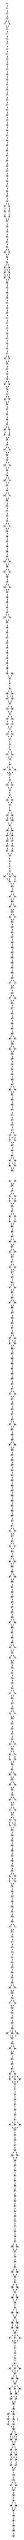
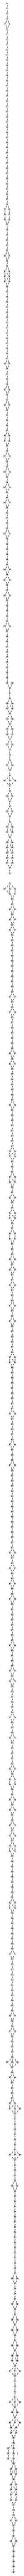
  strict digraph {
    S0
    S1
    S2
    S3
    S4
    S5
    S6
    S7
    S8
    S9
    S10
    S11
    S12
    S13
    S14
    S15
    S16
    S17
    S18
    S19
    S20
    S21
    S22
    S23
    S24
    S25
    S26
    S27
    S28
    S29
    S30
    S31
    S32
    S33
    S34
    S35
    S36
    S37
    S38
    S39
    S40
    S41
    S42
    S43
    S44
    S45
    S46
    S47
    S48
    S49
    S50
    S51
    S52
    S53
    S54
    S55
    S56
    S57
    S58
    S59
    S60
    S61
    S62
    S63
    S64
    S65
    S66
    S67
    S68
    S69
    S70
    S71
    S72
    S73
    S74
    S75
    S76
    S77
    S78
    S79
    S80
    S81
    S82
    S83
    S84
    S85
    S86
    S87
    S88
    S89
    S90
    S91
    S92
    S93
    S94
    S95
    S96
    S97
    S98
    S99
    S100
    S101
    S102
    S103
    S104
    S105
    S106
    S107
    S108
    S109
    S110
    S111
    S112
    S113
    S114
    S115
    S116
    S117
    S118
    S119
    S120
    S121
    S122
    S123
    S124
    S125
    S126
    S127
    S128
    S129
    S130
    S131
    S132
    S133
    S134
    S135
    S136
    S137
    S138
    S139
    S140
    S141
    S142
    S143
    S144
    S145
    S146
    S147
    S148
    S149
    S150
    S151
    S152
    S153
    S154
    S156
    S155
    S157
    S158
    S159
    S160
    S161
    S162
    S163
    S164
    S165
    S166
    S167
    S168
    S169
    S170
    S171
    S172
    S173
    S174
    S175
    S176
    S177
    S178
    S179
    S180
    S181
    S182
    S183
    S184
    S185
    S186
    S187
    S188
    S189
    S190
    S191
    S192
    S193
    S194
    S195
    S196
    S197
    S198
    S199
    S200
    S201
    S202
    S203
    S204
    S205
    S206
    S207
    S208
    S209
    S210
-   S211
    S212
    S213
    S214
    S215
    S216
    S217
    S218
    S219
    S220
    S221
    S222
    S223
    S224
    S225
    S226
    S227
    S228
    S229
    S230
    S231
    S232
    S233
    S234
    S235
    S236
    S237
    S238
    S239
    S240
    S241
    S242
    S243
    S244
    S245
    S246
    S247
    S248
    S249
    S250
    S251
    S252
    S253
    S254
    S255
    S256
    S257
    S258
    S259
    S260
    S261
    S262
    S263
    S264
    S265
    S266
    S267
    S268
    S269
    S270
    S271
    S272
    S273
    S274
    S275
    S276
    S277
    S278
    S279
    S280
    S281
    S282
    S283
    S284
    S285
    S286
+   S287
    S288
    S289
    S290
    S291
    S292
    S293
    S294
    S295
    S296
    S297
    S298
    S299
    S300
    S301
    S302
    S303
    S304
    S305
    S306
    S307
    S308
    S309
    S310
    S311
    S312
    S313
    S314
    S315
    S316
    S317
    S318
    S319
    S320
    S321
    S322
    S323
    S324
    S325
    S326
    S327
    S328
    S329
    S330
    S331
    S332
    S333
    S334
    S335
    S336
    S337
    S338
    S339
    S340
    S341
    S342
    S343
    S344
    S345
    S346
    S347
    S348
    S349
    S350
    S351
    S352
    S353
    S354
    S355
    S356
    S357
    S358
    S359
    S360
    S361
    S362
    S363
    S364
    S365
    S366
    S367
    S368
    S369
    S370
    S371
    S372
    S373
    S374
    S375
    S376
    S377
    S378
    S379
    S380
    S381
    S382
    S383
    S384
    S385
    S386
    S387
    S388
    S389
    S390
    S391
    S392
    S393
    S394
    S395
    S396
    S397
    S398
    S399
    S400
    S401
    S402
    S403
    S404
    S405
    S406
    S407
    S408
    S409
    S410
    S411
    S412
    S413
    S414
    S415
    S416
    S417
    S418
    S419
    S420
    S421
    S422
    S423
    S424
    S425
    S426
    S427
    S428
    S429
    S430
    S431
    S432
    S433
    S434
    S435
    S436
    S437
    S438
    S439
    S440
    S441
    S442
    S443
    S444
    S445
    S446
    S447
    S448
    S449
    S450
    S451
    S452
    S453
    S454
    S455
    S456
    S457
    S458
    S459
    S460
    S461
    S462
    S463
    S464
    S465
    S466
    S467
    S468
    S469
    S470
    S471
    S472
    S473
    S474
    S475
    S476
    S477
    S478
    S479
    S480
    S481
    S482
    S483
    S484
    S485
    S486
    S487
    S488
    S489
    S490
    S491
    S492
    S493
    S494
    S495
    S496
    S497
    S498
    S499
    S500
    S501
    S502
    S503
    S504
    S505
    S506
    S507
    S508
    S509
    S510
    S511
    S512
    S513
    S514
    S515
    S516
    S517
    S518
    S519
    S520
    S521
    S522
    S523
    S524
    S525
    S526
    S527
    S528
    S529
    S530
    S531
    S532
    S533
    S534
    S535
    S536
    S537
    S538
    S539
    S540
    S541
    S542
    S543
    S544
    S545
    S546
    S547
    S548
    S549
    S550
    S551
    S552
    S553
    S554
    S555
    S556
    S557
    S558
    S559
    S560
    S561
    S562
    S563
    S564
    S565
    S566
    S567
    S568
    S569
    S570
    S571
    S572
    S573
    S574
    S575
    S576
    S577
    S578
    S579
    S580
    S581
    S582
    S583
    S584
    S585
    S586
    S587
    S588
    S589
    S590
    S591
    S592
    S593
    S594
    S595
    S596
    S597
    S598
    S599
    S600
    S601
    S602
    S603
    S604
    S605
    S606
    S607
    S608
    S609
    S610
    S611
    S612
    S613
    S614
    S615
    S616
    S617
    S618
    S619
    S620
    S621
    S622
    S623
    S624
    S626
    S627
    S628
    S629
    S630
    S0 -> S1 [label=C]
    S1 -> S2 [label=A]
    S2 -> S3 [label=C]
    S3 -> S4 [label=G]
    S3 -> S5 [label=T]
    S4 -> S6 [label=T]
    S5 -> S6 [label=T]
    S6 -> S7 [label=G]
    S7 -> S8 [label=G]
    S8 -> S9 [label=C]
    S9 -> S10 [label=T]
    S10 -> S11 [label=C]
    S11 -> S12 [label=A]
    S12 -> S13 [label=G]
    S13 -> S14 [label=T]
    S14 -> S15 [label=G]
    S15 -> S16 [label=G]
    S16 -> S17 [label=C]
    S17 -> S18 [label=T]
    S18 -> S19 [label=C]
    S19 -> S20 [label=T]
    S20 -> S21 [label=C]
    S21 -> S22 [label=T]
    S22 -> S23 [label=G]
    S23 -> S24 [label=C]
    S24 -> S25 [label=A]
    S25 -> S26 [label=C]
    S26 -> S27 [label=T]
    S27 -> S28 [label=C]
    S28 -> S29 [label=T]
    S29 -> S30 [label=G]
    S30 -> S31 [label=C]
    S31 -> S32 [label=T]
    S32 -> S33 [label=G]
    S33 -> S34 [label=T]
    S34 -> S35 [label=C]
    S35 -> S36 [label=C]
    S36 -> S37 [label=A]
    S37 -> S38 [label=G]
    S38 -> S39 [label=A]
    S39 -> S40 [label=C]
    S40 -> S41 [label=T]
    S40 -> S42 [label=C]
    S41 -> S43 [label=T]
    S42 -> S44 [label=A]
    S43 -> S45 [label=C]
    S44 -> S46 [label=T]
    S45 -> S47 [label=A]
    S46 -> S47 [label=A]
    S47 -> S48 [label=T]
    S48 -> S49 [label=T]
    S49 -> S50 [label=G]
    S50 -> S51 [label=A]
    S51 -> S52 [label=C]
    S52 -> S53 [label=A]
    S52 -> S54 [label=T]
    S53 -> S55 [label=T]
    S54 -> S55 [label=T]
    S55 -> S56 [label=T]
    S56 -> S57 [label=C]
    S56 -> S58 [label=T]
    S57 -> S59 [label=T]
    S57 -> S60 [label=C]
    S58 -> S60 [label=C]
    S59 -> S61 [label=G]
    S60 -> S61 [label=G]
    S60 -> S62 [label=A]
    S61 -> S63 [label=T]
    S62 -> S63 [label=T]
    S63 -> S64 [label=T]
    S64 -> S65 [label=T]
    S65 -> S66 [label=G]
    S66 -> S67 [label=C]
    S67 -> S68 [label=C]
    S68 -> S69 [label=C]
    S69 -> S70 [label=T]
    S70 -> S71 [label=A]
    S71 -> S72 [label=C]
    S72 -> S73 [label=T]
    S73 -> S74 [label=G]
    S74 -> S75 [label=T]
    S75 -> S76 [label=G]
    S76 -> S77 [label=G]
    S77 -> S78 [label=G]
    S77 -> S79 [label=A]
    S78 -> S80 [label=C]
    S79 -> S80 [label=C]
    S80 -> S81 [label=C]
    S81 -> S82 [label=C]
    S82 -> S83 [label=A]
    S83 -> S84 [label=G]
    S83 -> S85 [label=A]
    S84 -> S86 [label=C]
    S85 -> S86 [label=C]
    S86 -> S87 [label=C]
    S87 -> S88 [label=A]
    S87 -> S89 [label=G]
    S88 -> S90 [label=G]
    S89 -> S90 [label=G]
    S90 -> S91 [label=A]
    S91 -> S92 [label=T]
    S92 -> S93 [label=C]
    S93 -> S94 [label=C]
    S94 -> S95 [label=A]
    S94 -> S96 [label=G]
    S95 -> S97 [label=G]
    S96 -> S98 [label=A]
    S97 -> S99 [label=C]
    S98 -> S99 [label=C]
    S99 -> S100 [label=A]
    S100 -> S101 [label=T]
    S100 -> S102 [label=C]
    S101 -> S103 [label=T]
    S102 -> S103 [label=T]
    S103 -> S104 [label=A]
    S104 -> S105 [label=C]
    S104 -> S106 [label=T]
    S105 -> S107 [label=T]
    S106 -> S107 [label=T]
    S107 -> S108 [label=T]
    S108 -> S109 [label=C]
    S108 -> S110 [label=G]
    S109 -> S111 [label=T]
    S110 -> S111 [label=T]
    S111 -> S112 [label=G]
    S112 -> S113 [label=C]
    S112 -> S114 [label=T]
    S113 -> S115 [label=G]
    S114 -> S115 [label=G]
    S115 -> S116 [label=A]
    S116 -> S117 [label=T]
    S117 -> S118 [label=G]
    S118 -> S119 [label=C]
    S119 -> S120 [label=A]
    S119 -> S121 [label=G]
    S120 -> S122 [label=C]
    S121 -> S122 [label=C]
    S122 -> S123 [label=C]
    S123 -> S124 [label=G]
    S124 -> S125 [label=C]
    S125 -> S126 [label=C]
    S126 -> S127 [label=C]
    S127 -> S128 [label=A]
    S127 -> S129 [label=G]
    S128 -> S130 [label=T]
    S129 -> S130 [label=T]
    S130 -> S131 [label=T]
    S130 -> S132 [label=C]
    S131 -> S133 [label=C]
    S132 -> S133 [label=C]
    S133 -> S134 [label=T]
    S134 -> S135 [label=C]
    S134 -> S136 [label=G]
    S135 -> S137 [label=A]
    S136 -> S137 [label=A]
    S137 -> S138 [label=A]
    S138 -> S139 [label=A]
    S139 -> S140 [label=C]
    S140 -> S141 [label=T]
    S141 -> S142 [label=G]
    S141 -> S143 [label=T]
    S142 -> S144 [label=G]
    S143 -> S144 [label=G]
    S144 -> S145 [label=C]
    S145 -> S146 [label=C]
    S146 -> S147 [label=T]
    S147 -> S148 [label=G]
    S148 -> S149 [label=T]
    S149 -> S150 [label=G]
    S150 -> S151 [label=C]
    S151 -> S152 [label=A]
    S152 -> S153 [label=G]
    S153 -> S154 [label=G]
    S154 -> S156 [label=C]
    S156 -> S157 [label=A]
    S155 -> S156 [label=C]
    S157 -> S158 [label=C]
    S158 -> S159 [label=T]
    S158 -> S160 [label=C]
    S159 -> S161 [label=T]
    S160 -> S161 [label=T]
    S160 -> S162 [label=A]
    S161 -> S163 [label=C]
    S162 -> S163 [label=C]
    S163 -> S164 [label=T]
    S163 -> S165 [label=A]
    S164 -> S166 [label=G]
    S165 -> S166 [label=G]
    S166 -> S167 [label=T]
    S166 -> S168 [label=C]
    S167 -> S169 [label=T]
    S168 -> S170 [label=C]
    S169 -> S171 [label=A]
    S170 -> S171 [label=A]
    S171 -> S172 [label=A]
    S171 -> S173 [label=T]
    S172 -> S174 [label=T]
    S173 -> S174 [label=T]
    S174 -> S175 [label=G]
    S175 -> S176 [label=A]
    S176 -> S177 [label=G]
    S176 -> S178 [label=A]
    S177 -> S179 [label=A]
    S178 -> S179 [label=A]
    S179 -> S180 [label=T]
    S180 -> S181 [label=G]
    S180 -> S182 [label=T]
    S180 -> S183 [label=A]
    S181 -> S184 [label=G]
    S182 -> S184 [label=G]
    S183 -> S184 [label=G]
    S184 -> S185 [label=T]
    S185 -> S186 [label=G]
    S185 -> S187 [label=C]
    S186 -> S188 [label=A]
    S187 -> S188 [label=A]
    S188 -> S189 [label=T]
    S189 -> S190 [label=C]
    S189 -> S191 [label=T]
    S190 -> S192 [label=T]
    S191 -> S192 [label=T]
    S192 -> S193 [label=T]
    S193 -> S194 [label=C]
    S193 -> S195 [label=T]
    S194 -> S196 [label=G]
    S194 -> S197 [label=A]
    S195 -> S196 [label=G]
    S196 -> S198 [label=T]
    S197 -> S198 [label=T]
    S198 -> S199 [label=C]
    S198 -> S200 [label=G]
    S199 -> S201 [label=A]
    S199 -> S202 [label=G]
    S200 -> S201 [label=A]
    S201 -> S203 [label=A]
    S201 -> S204 [label=C]
    S202 -> S203 [label=A]
    S203 -> S205 [label=C]
    S204 -> S206 [label=T]
    S205 -> S207 [label=A]
    S206 -> S208 [label=G]
    S207 -> S209 [label=T]
    S208 -> S209 [label=T]
    S209 -> S210 [label=T]
-   S210 -> S211 [label=G]
-   S211 -> S212 [label=G]
    S212 -> S213 [label=C]
    S212 -> S214 [label=A]
    S212 -> S215 [label=G]
    S213 -> S216 [label=A]
    S214 -> S216 [label=A]
    S215 -> S217 [label=G]
    S216 -> S218 [label=T]
    S217 -> S218 [label=T]
    S218 -> S219 [label=A]
    S219 -> S220 [label=G]
    S219 -> S221 [label=A]
    S220 -> S222 [label=T]
    S221 -> S222 [label=T]
    S222 -> S223 [label=A]
    S222 -> S224 [label=G]
    S223 -> S225 [label=G]
    S224 -> S225 [label=G]
    S225 -> S226 [label=G]
    S225 -> S227 [label=C]
    S226 -> S228 [label=C]
    S227 -> S228 [label=C]
    S228 -> S229 [label=T]
    S229 -> S230 [label=C]
    S230 -> S231 [label=G]
    S231 -> S232 [label=G]
    S232 -> S233 [label=G]
    S233 -> S234 [label=C]
    S234 -> S235 [label=T]
    S235 -> S236 [label=G]
    S236 -> S237 [label=C]
    S237 -> S238 [label=T]
    S238 -> S239 [label=T]
    S239 -> S240 [label=T]
    S239 -> S241 [label=C]
    S240 -> S242 [label=C]
    S241 -> S242 [label=C]
    S242 -> S243 [label=T]
    S243 -> S244 [label=C]
    S243 -> S245 [label=T]
    S244 -> S246 [label=C]
    S245 -> S246 [label=C]
    S246 -> S247 [label=T]
    S247 -> S248 [label=G]
    S248 -> S249 [label=A]
    S249 -> S250 [label=T]
    S250 -> S251 [label=A]
    S251 -> S252 [label=G]
    S252 -> S253 [label=T]
    S252 -> S254 [label=C]
    S253 -> S255 [label=G]
    S254 -> S255 [label=G]
    S255 -> S256 [label=C]
    S255 -> S257 [label=G]
    S256 -> S258 [label=T]
    S257 -> S258 [label=T]
    S258 -> S259 [label=G]
    S259 -> S260 [label=T]
    S260 -> S261 [label=C]
    S261 -> S262 [label=C]
    S262 -> S263 [label=T]
    S263 -> S264 [label=A]
    S264 -> S265 [label=T]
    S264 -> S266 [label=C]
    S265 -> S267 [label=G]
    S266 -> S267 [label=G]
    S267 -> S268 [label=T]
    S268 -> S269 [label=G]
    S269 -> S270 [label=T]
    S270 -> S271 [label=C]
    S271 -> S272 [label=C]
    S272 -> S273 [label=A]
    S273 -> S274 [label=T]
    S274 -> S275 [label=C]
    S274 -> S276 [label=T]
    S275 -> S277 [label=G]
    S276 -> S277 [label=G]
    S276 -> S278 [label=A]
    S277 -> S279 [label=T]
    S278 -> S279 [label=T]
    S279 -> S280 [label=C]
    S280 -> S281 [label=T]
    S281 -> S282 [label=G]
    S281 -> S283 [label=A]
    S282 -> S284 [label=T]
    S282 -> S285 [label=C]
    S283 -> S284 [label=T]
    S284 -> S286 [label=T]
    S285 -> S286 [label=T]
+   S286 -> S287 [label=C]
+   S287 -> S288 [label=C]
+   S287 -> S289 [label=T]
    S288 -> S290 [label=A]
    S289 -> S290 [label=A]
    S290 -> S291 [label=T]
    S291 -> S292 [label=C]
    S291 -> S293 [label=T]
    S292 -> S294 [label=T]
    S292 -> S295 [label=C]
    S293 -> S295 [label=C]
    S294 -> S296 [label=T]
    S295 -> S296 [label=T]
    S296 -> S297 [label=G]
    S297 -> S298 [label=A]
    S297 -> S299 [label=C]
    S298 -> S300 [label=A]
    S299 -> S301 [label=G]
    S300 -> S302 [label=G]
    S301 -> S302 [label=G]
    S302 -> S303 [label=A]
    S303 -> S304 [label=T]
    S304 -> S305 [label=C]
    S304 -> S306 [label=T]
    S305 -> S307 [label=C]
    S306 -> S307 [label=C]
    S307 -> S308 [label=A]
    S307 -> S309 [label=G]
    S308 -> S310 [label=C]
    S309 -> S310 [label=C]
    S310 -> S311 [label=A]
    S311 -> S312 [label=A]
    S311 -> S313 [label=C]
    S312 -> S314 [label=C]
    S313 -> S314 [label=C]
    S314 -> S315 [label=T]
    S315 -> S316 [label=C]
    S316 -> S317 [label=A]
    S316 -> S318 [label=G]
    S317 -> S319 [label=G]
    S318 -> S319 [label=G]
    S319 -> S320 [label=A]
    S320 -> S321 [label=G]
    S320 -> S322 [label=A]
    S321 -> S323 [label=G]
    S322 -> S323 [label=G]
    S323 -> S324 [label=G]
    S324 -> S325 [label=G]
    S325 -> S326 [label=A]
    S326 -> S327 [label=G]
    S327 -> S328 [label=A]
    S328 -> S329 [label=C]
    S328 -> S330 [label=T]
    S329 -> S331 [label=A]
    S329 -> S332 [label=G]
    S330 -> S332 [label=G]
    S331 -> S333 [label=C]
    S332 -> S333 [label=C]
    S333 -> S334 [label=A]
    S334 -> S335 [label=G]
    S335 -> S336 [label=A]
    S336 -> S337 [label=G]
    S337 -> S338 [label=C]
    S338 -> S339 [label=C]
    S339 -> S340 [label=T]
    S340 -> S341 [label=T]
    S341 -> S342 [label=T]
    S341 -> S343 [label=C]
    S342 -> S344 [label=C]
    S343 -> S344 [label=C]
    S344 -> S345 [label=A]
    S345 -> S346 [label=G]
    S346 -> S347 [label=A]
    S347 -> S348 [label=C]
    S348 -> S349 [label=C]
    S348 -> S350 [label=T]
    S349 -> S351 [label=T]
    S350 -> S351 [label=T]
    S351 -> S352 [label=G]
    S352 -> S353 [label=T]
    S353 -> S354 [label=G]
    S353 -> S355 [label=A]
    S354 -> S356 [label=C]
    S355 -> S356 [label=C]
    S356 -> S357 [label=C]
    S357 -> S358 [label=T]
    S358 -> S359 [label=C]
    S359 -> S360 [label=C]
    S360 -> S361 [label=C]
    S361 -> S362 [label=A]
    S362 -> S363 [label=C]
    S363 -> S364 [label=T]
    S364 -> S365 [label=G]
    S365 -> S366 [label=C]
    S366 -> S367 [label=A]
    S367 -> S368 [label=T]
    S368 -> S369 [label=T]
    S369 -> S370 [label=G]
    S370 -> S371 [label=T]
    S371 -> S372 [label=C]
    S371 -> S373 [label=G]
    S372 -> S374 [label=G]
    S373 -> S374 [label=G]
    S374 -> S375 [label=T]
    S375 -> S376 [label=T]
    S375 -> S377 [label=C]
    S376 -> S378 [label=C]
    S377 -> S378 [label=C]
    S378 -> S379 [label=T]
    S379 -> S380 [label=T]
    S379 -> S381 [label=C]
    S380 -> S382 [label=T]
    S381 -> S382 [label=T]
    S382 -> S383 [label=G]
    S383 -> S384 [label=T]
    S383 -> S385 [label=C]
    S384 -> S386 [label=T]
    S385 -> S386 [label=T]
    S386 -> S387 [label=T]
    S387 -> S388 [label=C]
    S388 -> S389 [label=T]
    S389 -> S390 [label=T]
    S390 -> S391 [label=T]
    S391 -> S392 [label=G]
    S392 -> S393 [label=G]
    S393 -> S394 [label=C]
    S393 -> S395 [label=T]
    S394 -> S396 [label=C]
    S395 -> S396 [label=C]
    S396 -> S397 [label=C]
    S397 -> S398 [label=T]
    S398 -> S399 [label=G]
    S399 -> S400 [label=C]
    S399 -> S401 [label=G]
    S400 -> S402 [label=T]
    S401 -> S402 [label=T]
    S402 -> S403 [label=C]
    S402 -> S404 [label=A]
    S403 -> S405 [label=T]
    S404 -> S405 [label=T]
    S405 -> S406 [label=T]
    S406 -> S407 [label=T]
    S407 -> S408 [label=T]
    S408 -> S409 [label=C]
    S409 -> S410 [label=A]
    S410 -> S411 [label=T]
    S410 -> S412 [label=C]
    S411 -> S413 [label=T]
    S412 -> S413 [label=T]
    S413 -> S414 [label=T]
    S414 -> S415 [label=A]
    S415 -> S416 [label=C]
    S415 -> S417 [label=T]
    S416 -> S418 [label=C]
    S417 -> S418 [label=C]
    S418 -> S419 [label=T]
    S419 -> S420 [label=G]
    S420 -> S421 [label=A]
    S421 -> S422 [label=G]
    S422 -> S423 [label=G]
    S422 -> S424 [label=A]
    S423 -> S425 [label=C]
    S424 -> S425 [label=C]
    S425 -> S426 [label=T]
    S425 -> S427 [label=C]
    S426 -> S428 [label=G]
    S427 -> S429 [label=A]
    S428 -> S430 [label=G]
    S429 -> S430 [label=G]
    S430 -> S431 [label=G]
    S431 -> S432 [label=T]
    S431 -> S433 [label=C]
    S432 -> S434 [label=T]
    S433 -> S434 [label=T]
    S434 -> S435 [label=T]
    S434 -> S436 [label=C]
    S435 -> S437 [label=C]
    S436 -> S437 [label=C]
    S437 -> S438 [label=A]
    S438 -> S439 [label=A]
    S438 -> S440 [label=G]
    S439 -> S441 [label=G]
    S440 -> S441 [label=G]
    S441 -> S442 [label=G]
    S441 -> S443 [label=A]
    S442 -> S444 [label=A]
    S443 -> S444 [label=A]
    S444 -> S445 [label=T]
    S444 -> S446 [label=A]
    S445 -> S447 [label=G]
    S445 -> S448 [label=A]
    S446 -> S447 [label=G]
    S447 -> S449 [label=C]
    S448 -> S449 [label=C]
    S449 -> S450 [label=T]
    S450 -> S451 [label=G]
    S451 -> S452 [label=T]
    S452 -> S453 [label=G]
    S453 -> S454 [label=G]
    S454 -> S455 [label=A]
    S455 -> S456 [label=T]
    S456 -> S457 [label=G]
    S457 -> S458 [label=A]
    S457 -> S459 [label=G]
    S458 -> S460 [label=G]
    S458 -> S461 [label=A]
    S459 -> S460 [label=G]
    S460 -> S462 [label=G]
    S461 -> S462 [label=G]
    S462 -> S463 [label=T]
    S463 -> S464 [label=T]
    S464 -> S465 [label=G]
    S465 -> S466 [label=T]
    S466 -> S467 [label=G]
    S467 -> S468 [label=G]
    S468 -> S469 [label=C]
    S469 -> S470 [label=A]
    S469 -> S471 [label=T]
    S470 -> S472 [label=G]
    S471 -> S472 [label=G]
    S472 -> S473 [label=T]
    S473 -> S474 [label=T]
    S474 -> S475 [label=T]
    S475 -> S476 [label=T]
    S476 -> S477 [label=C]
    S477 -> S478 [label=T]
    S478 -> S479 [label=A]
    S479 -> S480 [label=C]
    S480 -> S481 [label=A]
    S481 -> S482 [label=C]
    S482 -> S483 [label=G]
    S482 -> S484 [label=T]
    S483 -> S485 [label=G]
    S484 -> S485 [label=G]
    S485 -> S486 [label=T]
    S486 -> S487 [label=G]
    S486 -> S488 [label=A]
    S487 -> S489 [label=C]
    S488 -> S489 [label=C]
    S489 -> S490 [label=T]
    S490 -> S491 [label=G]
    S491 -> S492 [label=A]
    S492 -> S493 [label=C]
    S493 -> S494 [label=C]
    S493 -> S495 [label=G]
    S493 -> S496 [label=A]
    S494 -> S497 [label=C]
    S495 -> S497 [label=C]
    S496 -> S497 [label=C]
    S497 -> S498 [label=C]
    S498 -> S499 [label=G]
    S498 -> S500 [label=C]
    S499 -> S501 [label=C]
    S500 -> S501 [label=C]
    S501 -> S502 [label=T]
    S502 -> S503 [label=T]
    S503 -> S504 [label=C]
    S504 -> S505 [label=A]
    S504 -> S506 [label=T]
    S505 -> S507 [label=A]
    S506 -> S507 [label=A]
    S506 -> S508 [label=C]
    S506 -> S509 [label=G]
    S507 -> S510 [label=A]
    S508 -> S510 [label=A]
    S509 -> S510 [label=A]
    S510 -> S511 [label=A]
    S511 -> S512 [label=C]
    S512 -> S513 [label=C]
    S513 -> S514 [label=C]
    S514 -> S515 [label=T]
    S515 -> S516 [label=G]
    S516 -> S517 [label=T]
    S517 -> S518 [label=G]
    S517 -> S519 [label=T]
    S517 -> S520 [label=A]
    S518 -> S521 [label=G]
    S519 -> S521 [label=G]
    S520 -> S521 [label=G]
    S521 -> S522 [label=T]
    S522 -> S523 [label=G]
    S523 -> S524 [label=T]
    S524 -> S525 [label=A]
    S525 -> S526 [label=T]
    S525 -> S527 [label=C]
    S526 -> S528 [label=A]
    S527 -> S528 [label=A]
    S528 -> S529 [label=C]
    S529 -> S530 [label=C]
    S530 -> S531 [label=C]
    S531 -> S532 [label=T]
    S532 -> S533 [label=G]
    S533 -> S534 [label=A]
    S534 -> S535 [label=G]
    S535 -> S536 [label=G]
    S536 -> S537 [label=A]
    S537 -> S538 [label=A]
    S538 -> S539 [label=C]
    S539 -> S540 [label=A]
    S540 -> S541 [label=A]
    S541 -> S542 [label=G]
    S542 -> S543 [label=G]
    S543 -> S544 [label=A]
    S544 -> S545 [label=A]
    S544 -> S546 [label=G]
    S545 -> S547 [label=G]
    S546 -> S547 [label=G]
    S547 -> S548 [label=T]
    S548 -> S549 [label=G]
    S549 -> S550 [label=A]
    S550 -> S551 [label=A]
    S550 -> S552 [label=G]
    S551 -> S553 [label=G]
    S552 -> S553 [label=G]
    S553 -> S554 [label=A]
    S554 -> S555 [label=A]
    S554 -> S556 [label=G]
    S555 -> S557 [label=A]
    S556 -> S557 [label=A]
    S557 -> S558 [label=C]
    S557 -> S559 [label=G]
    S558 -> S560 [label=C]
    S559 -> S560 [label=C]
    S560 -> S561 [label=T]
    S561 -> S562 [label=C]
    S561 -> S563 [label=T]
    S562 -> S564 [label=T]
    S563 -> S564 [label=T]
    S564 -> S565 [label=G]
    S564 -> S566 [label=T]
    S565 -> S567 [label=C]
    S565 -> S568 [label=T]
    S566 -> S568 [label=T]
    S567 -> S569 [label=T]
    S568 -> S569 [label=T]
    S569 -> S570 [label=C]
    S569 -> S571 [label=G]
    S569 -> S572 [label=T]
    S570 -> S573 [label=A]
    S571 -> S573 [label=A]
    S572 -> S573 [label=A]
    S573 -> S574 [label=A]
    S574 -> S575 [label=G]
    S575 -> S576 [label=C]
    S576 -> S577 [label=T]
    S577 -> S578 [label=A]
    S577 -> S579 [label=T]
    S577 -> S580 [label=G]
    S578 -> S581 [label=A]
    S579 -> S581 [label=A]
    S580 -> S581 [label=A]
    S581 -> S582 [label=A]
    S581 -> S583 [label=G]
    S582 -> S584 [label=A]
    S583 -> S584 [label=A]
    S584 -> S585 [label=A]
    S584 -> S586 [label=T]
    S584 -> S587 [label=G]
    S585 -> S588 [label=G]
    S586 -> S589 [label=A]
-   S587 -> S589 [label=A]
+   S587 -> S588 [label=A]
    S588 -> S590 [label=T]
    S589 -> S590 [label=T]
    S589 -> S591 [label=C]
    S590 -> S592 [label=A]
    S591 -> S592 [label=A]
    S592 -> S593 [label=A]
    S593 -> S594 [label=G]
    S593 -> S595 [label=A]
    S593 -> S596 [label=A]
    S594 -> S597 [label=T]
    S595 -> S598 [label=G]
    S596 -> S599 [label=G]
    S596 -> S600 [label=A]
    S597 -> S601 [label=C]
    S598 -> S602 [label=T]
    S599 -> S603 [label=T]
    S599 -> S604 [label=C]
    S600 -> S603 [label=T]
    S600 -> S604 [label=C]
    S601 -> S596 [label=A]
    S602 -> S596 [label=A]
    S603 -> S605 [label=A]
    S604 -> S605 [label=A]
    S605 -> S606 [label=C]
    S605 -> S607 [label=T]
    S606 -> S608 [label=T]
    S606 -> S609 [label=A]
    S607 -> S608 [label=T]
    S608 -> S610 [label=G]
    S608 -> S611 [label=T]
    S609 -> S611 [label=T]
    S610 -> S612 [label=A]
    S611 -> S613 [label=T]
    S612 -> S614 [label=C]
    S613 -> S614 [label=C]
    S614 -> S615 [label=T]
    S615 -> S616 [label=C]
    S616 -> S617 [label=T]
    S616 -> S618 [label=A]
    S617 -> S619 [label=G]
    S618 -> S619 [label=G]
    S619 -> S620 [label=A]
    S620 -> S621 [label=G]
    S621 -> S622 [label=T]
    S621 -> S623 [label=C]
    S622 -> S624 [label=A]
    S623 -> S624 [label=A]
    S624 -> S626 [label=A]
    S626 -> S627 [label=A]
    S627 -> S628 [label=T]
    S628 -> S629 [label=A]
    S629 -> S630 [label=T]
  }
